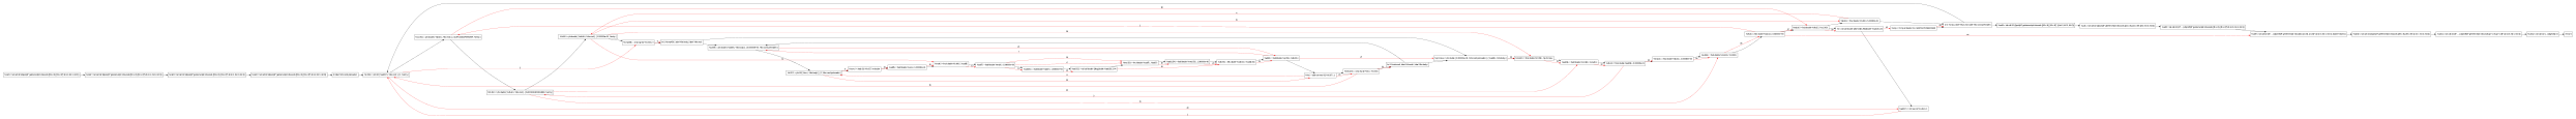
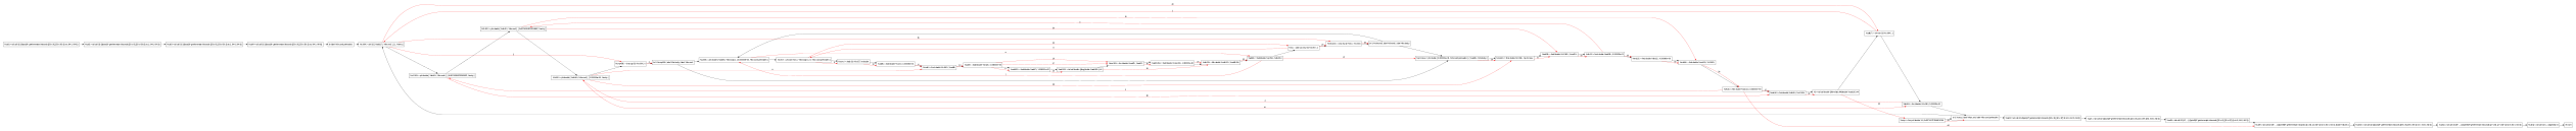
  digraph {
    fontname="Liberation Sans"
    rankdir=LR
    node [fontname="Liberation Sans" shape=record]
    edge [fontname="Liberation Sans"]
    n1 [label="  %call1 = tail call i32 @puts(i8* getelementptr inbounds ([59 x i8], [59 x i8]* @.str, i64 0, i64 0))"]
    n2 [label="  %call2 = tail call i32 @puts(i8* getelementptr inbounds ([59 x i8], [59 x i8]* @.str.1, i64 0, i64 0))"]
    n3 [label="  %call3 = tail call i32 @puts(i8* getelementptr inbounds ([59 x i8], [59 x i8]* @.str.2, i64 0, i64 0))"]
    n4 [label="  %call4 = tail call i32 @puts(i8* getelementptr inbounds ([59 x i8], [59 x i8]* @.str, i64 0, i64 0))"]
    n5 [label="  br label %for.cond.preheader.i"]
    n6 [label="  %n.064.i = phi i32 [ %add17.i, %for.end.i ], [ 1, %entry ]"]
    n7 [label="  %s1.063.i = phi double [ %div15.i, %for.end.i ], [ 0x3FC62E42FEFA39EF, %entry ]"]
    n8 [label="  %cmp456.i = icmp sgt i32 %n.064.i, 0"]
    n9 [label="  %exitcond.i = icmp eq i32 %inc.i, %n.064.i"]
    n10 [label="  %add17.i = shl nsw i32 %n.064.i, 1"]
    n11 [label="  %t1.062.i = phi double [ %div12.i, %for.end.i ], [ 0x3FC62E42FEFA39EF, %entry ]"]
    n12 [label="  %sub16.i = fsub double %div15.i, %s1.063.i"]
    n13 [label="  br i1 %cmp456.i, label %for.body.i, label %for.end.i"]
    n14 [label="  br i1 %exitcond.i, label %for.end.i, label %for.body.i"]
    n15 [label="  %div18.i = fmul double %h.060.i, 5.000000e-01"]
    n16 [label="  %h.060.i = phi double [ %div18.i, %for.end.i ], [ 1.000000e+00, %entry ]"]
    n17 [label="  %add11.i = fadd double %t1.062.i, %mul10.i"]
    n18 [label="  %sub14.i = fsub double %mul13.i, %t1.062.i"]
    n19 [label="  %0 = tail call double @llvm.fabs.f64(double %sub16.i) #4"]
    n20 [label="  %mul6.i = fmul double %h.060.i, %add5.i"]
    n21 [label="  %mul10.i = fmul double %h.060.i, %p.0.lcssa.i"]
    n22 [label="  %div12.i = fmul double %add11.i, 5.000000e-01"]
    n23 [label="  %div15.i = fdiv double %sub14.i, 3.000000e+00"]
    n24 [label="  %add7.i = fadd double %mul6.i, 0.000000e+00"]
    n25 [label="  br i1 %cmp.i, label %func.exit, label %for.cond.preheader.i"]
    n26 [label="  %p.058.i = phi double [ %add9.i, %for.body.i ], [ 0.000000e+00, %for.cond.preheader.i ]"]
    n27 [label="  %p.0.lcssa.i = phi double [ 0.000000e+00, %for.cond.preheader.i ], [ %add9.i, %for.body.i ]"]
    n28 [label="  %k.057.i = phi i32 [ %inc.i, %for.body.i ], [ 0, %for.cond.preheader.i ]"]
    n29 [label="  %add9.i = fadd double %p.058.i, %div.i55.i"]
    n30 [label="  %conv.i = sitofp i32 %k.057.i to double"]
    n31 [label="  %inc.i = add nuw nsw i32 %k.057.i, 1"]
    n32 [label="  %add5.i = fadd double %conv.i, 5.000000e-01"]
    n33 [label="  %add.i51.i = fadd double %add7.i, 1.000000e+00"]
    n34 [label="  %mul.i53.i = fmul double %add7.i, %add7.i"]
    n35 [label="  %call.i52.i = tail call double @log(double %add.i51.i) #4"]
    n36 [label="  %add1.i54.i = fadd double %mul.i53.i, 1.000000e+00"]
    n37 [label="  %div.i55.i = fdiv double %call.i52.i, %add1.i54.i"]
    n38 [label="  %mul13.i = fmul double %div12.i, 4.000000e+00"]
    n39 [label="  %call9 = tail call i32 (i8*, ...) @printf(i8* getelementptr inbounds ([4 x i8], [4 x i8]* @.str.6, i64 0, i64 0), double %div15.i)"]
    n40 [label="  %call10 = tail call i32 @puts(i8* getelementptr inbounds ([59 x i8], [59 x i8]* @.str.7, i64 0, i64 0))"]
    n41 [label="  %cmp.i = fcmp ult double %0, 0x3E7AD7F29ABCAF48"]
    n42 [label="  %call6 = tail call i32 @puts(i8* getelementptr inbounds ([60 x i8], [60 x i8]* @.str.3, i64 0, i64 0))"]
    n43 [label="  %puts = tail call i32 @puts(i8* getelementptr inbounds ([42 x i8], [42 x i8]* @str, i64 0, i64 0))"]
    n44 [label="  %call8 = tail call i32 (i8*, ...) @printf(i8* getelementptr inbounds ([35 x i8], [35 x i8]* @.str.5, i64 0, i64 0))"]
    n45 [label="  %call11 = tail call i32 (i8*, ...) @printf(i8* getelementptr inbounds ([27 x i8], [27 x i8]* @.str.8, i64 0, i64 0))"]
    n46 [label="  %call12 = tail call i32 (...) @getch() #4"]
    n47 [label="  ret i32 0"]
    n1 -> n2
    n2 -> n3
    n3 -> n4
    n4 -> n5
    n5 -> n6
    n6 -> n7
    n6 -> n8 [color=red label=5]
-   n9 -> n6 [color=red label=25]
+   n6 -> n9 [color=red label=25]
    n6 -> n10 [color=red label=40]
    n7 -> n11
    n7 -> n12 [color=red label=38]
    n8 -> n13
    n8 -> n13 [color=red label=6]
    n9 -> n14
    n9 -> n14 [color=red label=26]
    n10 -> n6 [color=red label=1]
-   n12 -> n15
+   n10 -> n15
    n11 -> n16
    n11 -> n17 [color=red label=30]
    n11 -> n18 [color=red label=35]
    n12 -> n19
    n12 -> n19 [color=red label=39]
    n13 -> n26
    n13 -> n27
    n14 -> n26
    n14 -> n27
    n15 -> n16 [color=red label=4]
    n15 -> n25
    n16 -> n8
    n16 -> n15 [color=red label=41]
    n16 -> n20 [color=red label=11]
    n16 -> n21 [color=red label=28]
    n17 -> n22
    n17 -> n22 [color=red label=32]
    n18 -> n23
    n18 -> n23 [color=red label=36]
    n19 -> n10
    n19 -> n41 [color=red label=42]
    n20 -> n24
    n20 -> n24 [color=red label=13]
    n21 -> n17
    n21 -> n17 [color=red label=31]
    n22 -> n11 [color=red label=3]
    n22 -> n38
    n22 -> n38 [color=red label=33]
    n23 -> n7 [color=red label=2]
    n23 -> n12
    n23 -> n12 [color=red label=37]
    n23 -> n39 [color=red label=44]
    n24 -> n33
    n24 -> n33 [color=red label=14]
    n24 -> n34 [color=red label=16]
    n24 -> n34 [color=red label=17]
    n25 -> n6
    n25 -> n42
    n26 -> n28
    n26 -> n29 [color=red label=21]
    n27 -> n21
    n27 -> n21 [color=red label=29]
    n28 -> n30
    n28 -> n30 [color=red label=9]
    n28 -> n31 [color=red label=23]
    n29 -> n26 [color=red label=7]
    n29 -> n27 [color=red label=27]
    n29 -> n31
    n30 -> n32
    n30 -> n32 [color=red label=10]
    n31 -> n9
    n31 -> n9 [color=red label=24]
    n31 -> n28 [color=red label=8]
    n32 -> n20
    n32 -> n20 [color=red label=12]
    n33 -> n35
    n33 -> n35 [color=red label=15]
    n34 -> n36
    n34 -> n36 [color=red label=18]
    n35 -> n34
    n35 -> n37 [color=red label=19]
    n36 -> n37
    n36 -> n37 [color=red label=20]
    n37 -> n29
    n37 -> n29 [color=red label=22]
    n38 -> n18
    n38 -> n18 [color=red label=34]
    n39 -> n40
    n40 -> n45
    n41 -> n25
    n41 -> n25 [color=red label=43]
    n42 -> n43
    n43 -> n44
    n44 -> n39
    n45 -> n46
    n46 -> n47
  }
